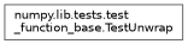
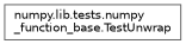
  digraph {
    rankdir=LR
-   n1 [color=grey40 fillcolor=white fontname=Helvetica fontsize=10 height=0.2 label="numpy.lib.tests.test\l_function_base.TestUnwrap" shape=box style=filled width=0.4]
+   n1 [color=grey40 fillcolor=white fontname=Helvetica fontsize=10 height=0.2 label="numpy.lib.tests.numpy\l_function_base.TestUnwrap" shape=box style=filled width=0.4]
  }
